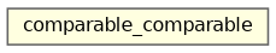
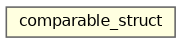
  digraph {
    rankdir=TB
-   n1 [color=gray40 fillcolor=lightyellow fontname=Helvetica fontsize=10 height=0.2 label=comparable_comparable shape=record style=filled width=0.4]
+   n1 [color=gray40 fillcolor=lightyellow fontname=Helvetica fontsize=10 height=0.2 label=comparable_struct shape=record style=filled width=0.4]
  }
